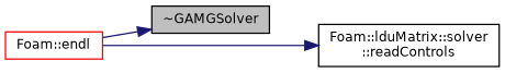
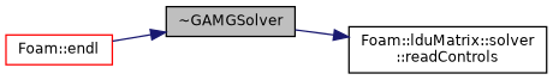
  digraph {
    rankdir=LR
    node [color=black fontname=Helvetica fontsize=10 shape=record]
    edge [color=midnightblue fontname=Helvetica fontsize=10 labelfontname=Helvetica labelfontsize=10 style=solid]
    n1 [fillcolor=grey75 fontcolor=black height=0.2 label="~GAMGSolver" style=filled width=0.4]
    n2 [height=0.2 label="Foam::lduMatrix::solver\l::readControls" width=0.4]
    n3 [color=red height=0.2 label="Foam::endl" width=0.4]
-   n3 -> n2
+   n1 -> n2
    n3 -> n1
  }
